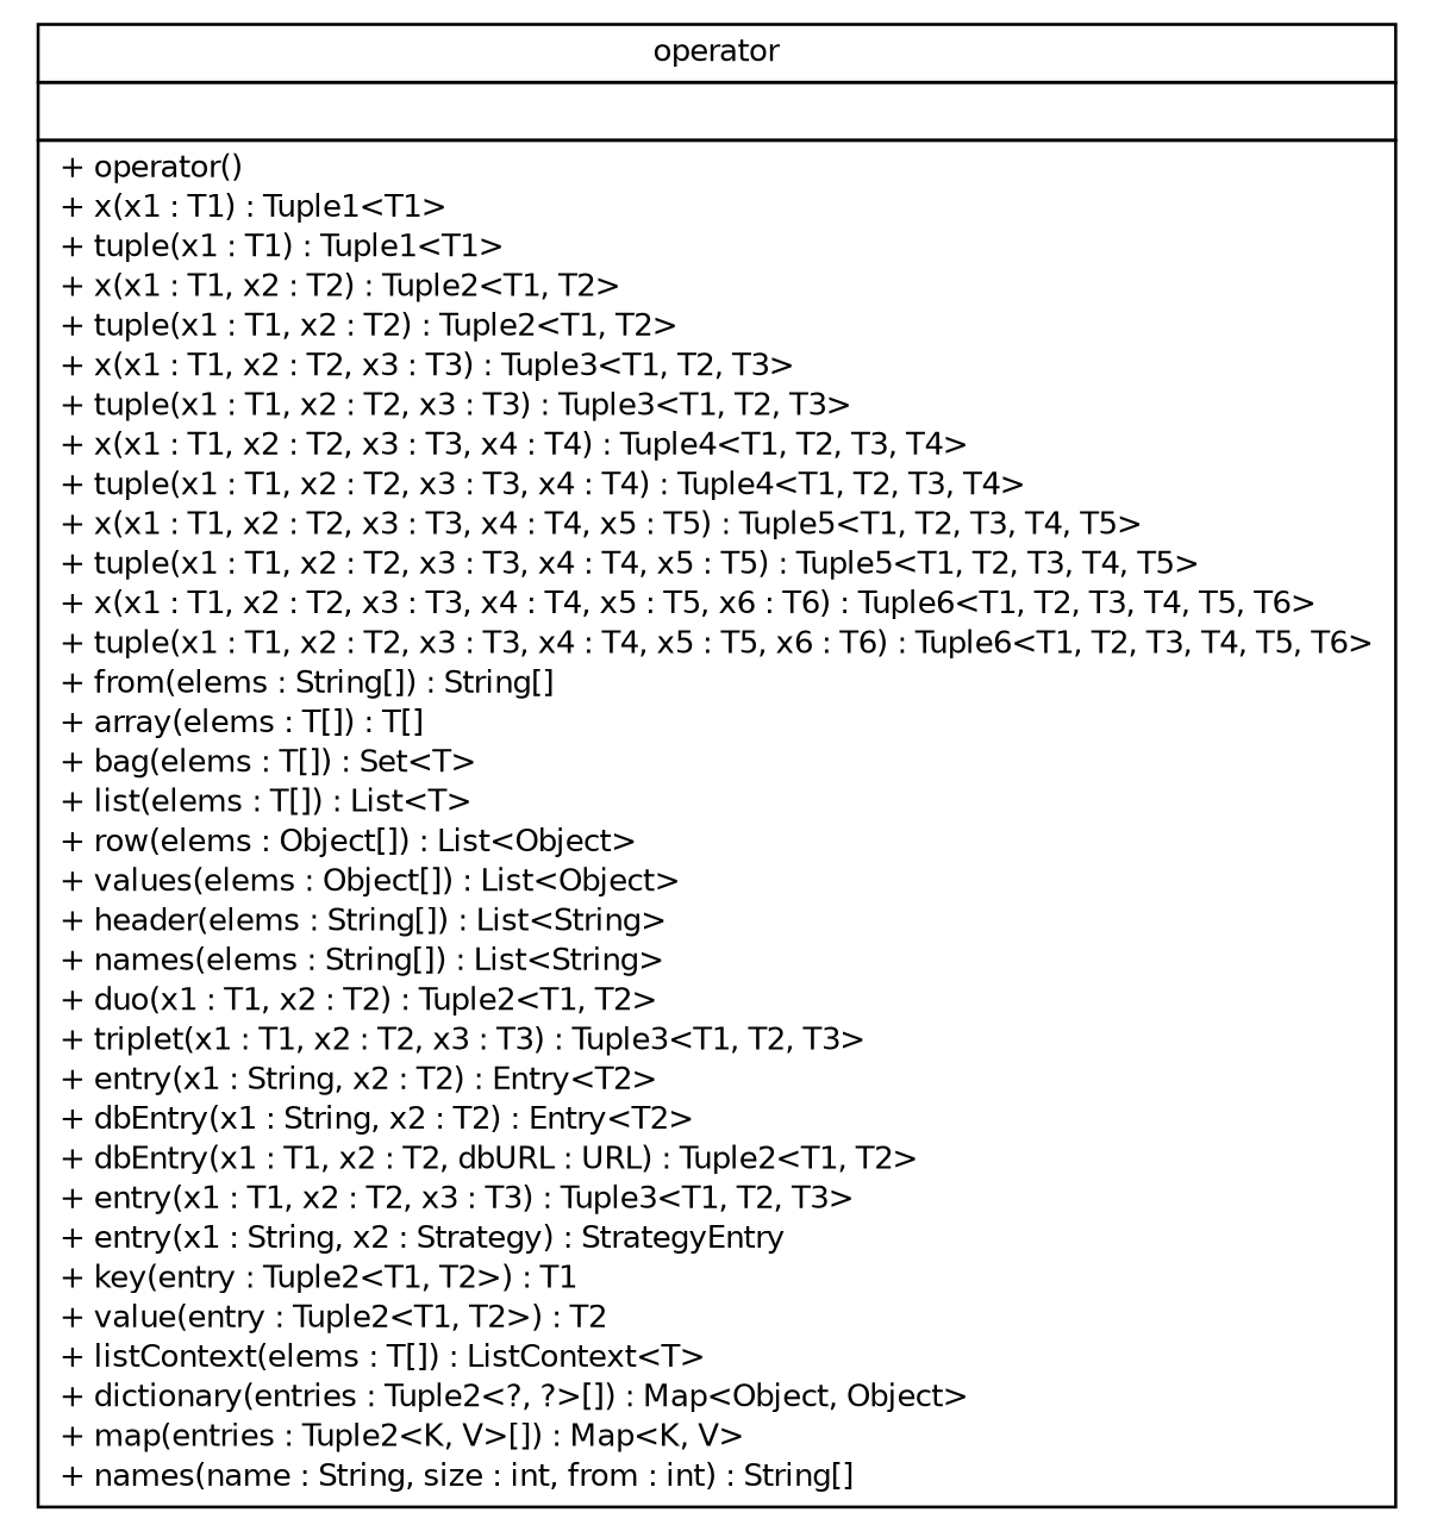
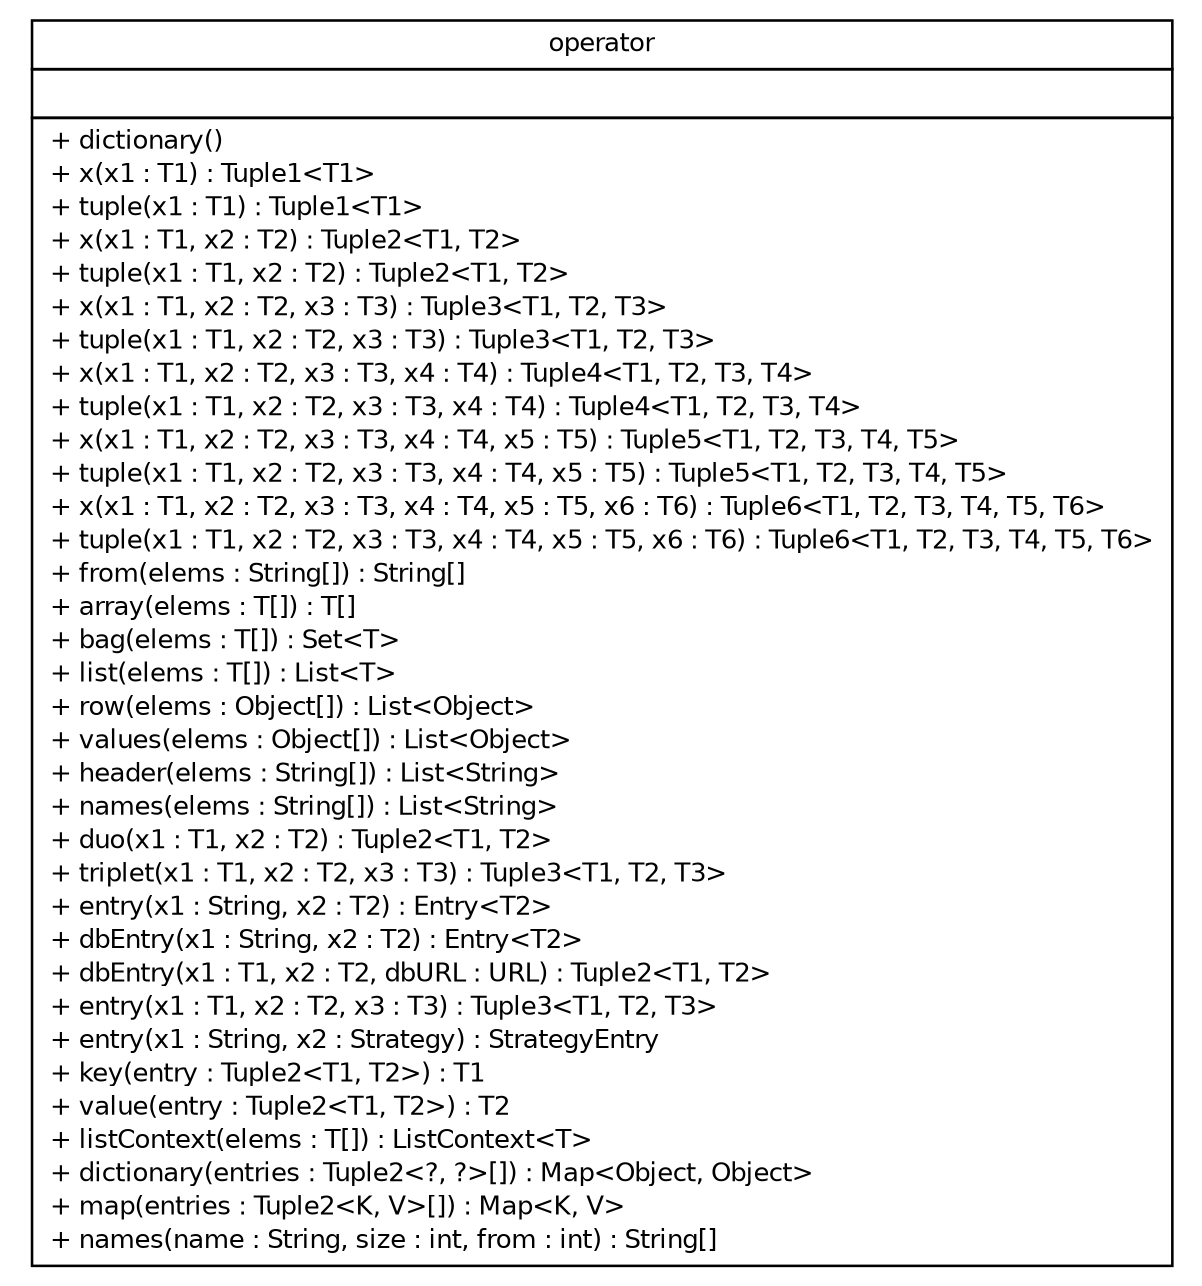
  digraph {
    nodesep=0.25
    ranksep=0.5
-   n1 [fontcolor=black fontname=Helvetica fontsize=10.0 label=<<table title="sorcer.co.operator" border="0" cellborder="1" cellspacing="0" cellpadding="2" port="p" href="./operator.html"> 		<tr><td><table border="0" cellspacing="0" cellpadding="1"> <tr><td align="center" balign="center"> operator </td></tr> 		</table></td></tr> 		<tr><td><table border="0" cellspacing="0" cellpadding="1"> <tr><td align="left" balign="left">  </td></tr> 		</table></td></tr> 		<tr><td><table border="0" cellspacing="0" cellpadding="1"> <tr><td align="left" balign="left"> + operator() </td></tr> <tr><td align="left" balign="left"> + x(x1 : T1) : Tuple1&lt;T1&gt; </td></tr> <tr><td align="left" balign="left"> + tuple(x1 : T1) : Tuple1&lt;T1&gt; </td></tr> <tr><td align="left" balign="left"> + x(x1 : T1, x2 : T2) : Tuple2&lt;T1, T2&gt; </td></tr> <tr><td align="left" balign="left"> + tuple(x1 : T1, x2 : T2) : Tuple2&lt;T1, T2&gt; </td></tr> <tr><td align="left" balign="left"> + x(x1 : T1, x2 : T2, x3 : T3) : Tuple3&lt;T1, T2, T3&gt; </td></tr> <tr><td align="left" balign="left"> + tuple(x1 : T1, x2 : T2, x3 : T3) : Tuple3&lt;T1, T2, T3&gt; </td></tr> <tr><td align="left" balign="left"> + x(x1 : T1, x2 : T2, x3 : T3, x4 : T4) : Tuple4&lt;T1, T2, T3, T4&gt; </td></tr> <tr><td align="left" balign="left"> + tuple(x1 : T1, x2 : T2, x3 : T3, x4 : T4) : Tuple4&lt;T1, T2, T3, T4&gt; </td></tr> <tr><td align="left" balign="left"> + x(x1 : T1, x2 : T2, x3 : T3, x4 : T4, x5 : T5) : Tuple5&lt;T1, T2, T3, T4, T5&gt; </td></tr> <tr><td align="left" balign="left"> + tuple(x1 : T1, x2 : T2, x3 : T3, x4 : T4, x5 : T5) : Tuple5&lt;T1, T2, T3, T4, T5&gt; </td></tr> <tr><td align="left" balign="left"> + x(x1 : T1, x2 : T2, x3 : T3, x4 : T4, x5 : T5, x6 : T6) : Tuple6&lt;T1, T2, T3, T4, T5, T6&gt; </td></tr> <tr><td align="left" balign="left"> + tuple(x1 : T1, x2 : T2, x3 : T3, x4 : T4, x5 : T5, x6 : T6) : Tuple6&lt;T1, T2, T3, T4, T5, T6&gt; </td></tr> <tr><td align="left" balign="left"> + from(elems : String[]) : String[] </td></tr> <tr><td align="left" balign="left"> + array(elems : T[]) : T[] </td></tr> <tr><td align="left" balign="left"> + bag(elems : T[]) : Set&lt;T&gt; </td></tr> <tr><td align="left" balign="left"> + list(elems : T[]) : List&lt;T&gt; </td></tr> <tr><td align="left" balign="left"> + row(elems : Object[]) : List&lt;Object&gt; </td></tr> <tr><td align="left" balign="left"> + values(elems : Object[]) : List&lt;Object&gt; </td></tr> <tr><td align="left" balign="left"> + header(elems : String[]) : List&lt;String&gt; </td></tr> <tr><td align="left" balign="left"> + names(elems : String[]) : List&lt;String&gt; </td></tr> <tr><td align="left" balign="left"> + duo(x1 : T1, x2 : T2) : Tuple2&lt;T1, T2&gt; </td></tr> <tr><td align="left" balign="left"> + triplet(x1 : T1, x2 : T2, x3 : T3) : Tuple3&lt;T1, T2, T3&gt; </td></tr> <tr><td align="left" balign="left"> + entry(x1 : String, x2 : T2) : Entry&lt;T2&gt; </td></tr> <tr><td align="left" balign="left"> + dbEntry(x1 : String, x2 : T2) : Entry&lt;T2&gt; </td></tr> <tr><td align="left" balign="left"> + dbEntry(x1 : T1, x2 : T2, dbURL : URL) : Tuple2&lt;T1, T2&gt; </td></tr> <tr><td align="left" balign="left"> + entry(x1 : T1, x2 : T2, x3 : T3) : Tuple3&lt;T1, T2, T3&gt; </td></tr> <tr><td align="left" balign="left"> + entry(x1 : String, x2 : Strategy) : StrategyEntry </td></tr> <tr><td align="left" balign="left"> + key(entry : Tuple2&lt;T1, T2&gt;) : T1 </td></tr> <tr><td align="left" balign="left"> + value(entry : Tuple2&lt;T1, T2&gt;) : T2 </td></tr> <tr><td align="left" balign="left"> + listContext(elems : T[]) : ListContext&lt;T&gt; </td></tr> <tr><td align="left" balign="left"> + dictionary(entries : Tuple2&lt;?, ?&gt;[]) : Map&lt;Object, Object&gt; </td></tr> <tr><td align="left" balign="left"> + map(entries : Tuple2&lt;K, V&gt;[]) : Map&lt;K, V&gt; </td></tr> <tr><td align="left" balign="left"> + names(name : String, size : int, from : int) : String[] </td></tr> 		</table></td></tr> 		</table>> shape=plaintext]
+   n1 [fontcolor=black fontname=Helvetica fontsize=10.0 label=<<table title="sorcer.co.operator" border="0" cellborder="1" cellspacing="0" cellpadding="2" port="p" href="./operator.html"> 		<tr><td><table border="0" cellspacing="0" cellpadding="1"> <tr><td align="center" balign="center"> operator </td></tr> 		</table></td></tr> 		<tr><td><table border="0" cellspacing="0" cellpadding="1"> <tr><td align="left" balign="left">  </td></tr> 		</table></td></tr> 		<tr><td><table border="0" cellspacing="0" cellpadding="1"> <tr><td align="left" balign="left"> + dictionary() </td></tr> <tr><td align="left" balign="left"> + x(x1 : T1) : Tuple1&lt;T1&gt; </td></tr> <tr><td align="left" balign="left"> + tuple(x1 : T1) : Tuple1&lt;T1&gt; </td></tr> <tr><td align="left" balign="left"> + x(x1 : T1, x2 : T2) : Tuple2&lt;T1, T2&gt; </td></tr> <tr><td align="left" balign="left"> + tuple(x1 : T1, x2 : T2) : Tuple2&lt;T1, T2&gt; </td></tr> <tr><td align="left" balign="left"> + x(x1 : T1, x2 : T2, x3 : T3) : Tuple3&lt;T1, T2, T3&gt; </td></tr> <tr><td align="left" balign="left"> + tuple(x1 : T1, x2 : T2, x3 : T3) : Tuple3&lt;T1, T2, T3&gt; </td></tr> <tr><td align="left" balign="left"> + x(x1 : T1, x2 : T2, x3 : T3, x4 : T4) : Tuple4&lt;T1, T2, T3, T4&gt; </td></tr> <tr><td align="left" balign="left"> + tuple(x1 : T1, x2 : T2, x3 : T3, x4 : T4) : Tuple4&lt;T1, T2, T3, T4&gt; </td></tr> <tr><td align="left" balign="left"> + x(x1 : T1, x2 : T2, x3 : T3, x4 : T4, x5 : T5) : Tuple5&lt;T1, T2, T3, T4, T5&gt; </td></tr> <tr><td align="left" balign="left"> + tuple(x1 : T1, x2 : T2, x3 : T3, x4 : T4, x5 : T5) : Tuple5&lt;T1, T2, T3, T4, T5&gt; </td></tr> <tr><td align="left" balign="left"> + x(x1 : T1, x2 : T2, x3 : T3, x4 : T4, x5 : T5, x6 : T6) : Tuple6&lt;T1, T2, T3, T4, T5, T6&gt; </td></tr> <tr><td align="left" balign="left"> + tuple(x1 : T1, x2 : T2, x3 : T3, x4 : T4, x5 : T5, x6 : T6) : Tuple6&lt;T1, T2, T3, T4, T5, T6&gt; </td></tr> <tr><td align="left" balign="left"> + from(elems : String[]) : String[] </td></tr> <tr><td align="left" balign="left"> + array(elems : T[]) : T[] </td></tr> <tr><td align="left" balign="left"> + bag(elems : T[]) : Set&lt;T&gt; </td></tr> <tr><td align="left" balign="left"> + list(elems : T[]) : List&lt;T&gt; </td></tr> <tr><td align="left" balign="left"> + row(elems : Object[]) : List&lt;Object&gt; </td></tr> <tr><td align="left" balign="left"> + values(elems : Object[]) : List&lt;Object&gt; </td></tr> <tr><td align="left" balign="left"> + header(elems : String[]) : List&lt;String&gt; </td></tr> <tr><td align="left" balign="left"> + names(elems : String[]) : List&lt;String&gt; </td></tr> <tr><td align="left" balign="left"> + duo(x1 : T1, x2 : T2) : Tuple2&lt;T1, T2&gt; </td></tr> <tr><td align="left" balign="left"> + triplet(x1 : T1, x2 : T2, x3 : T3) : Tuple3&lt;T1, T2, T3&gt; </td></tr> <tr><td align="left" balign="left"> + entry(x1 : String, x2 : T2) : Entry&lt;T2&gt; </td></tr> <tr><td align="left" balign="left"> + dbEntry(x1 : String, x2 : T2) : Entry&lt;T2&gt; </td></tr> <tr><td align="left" balign="left"> + dbEntry(x1 : T1, x2 : T2, dbURL : URL) : Tuple2&lt;T1, T2&gt; </td></tr> <tr><td align="left" balign="left"> + entry(x1 : T1, x2 : T2, x3 : T3) : Tuple3&lt;T1, T2, T3&gt; </td></tr> <tr><td align="left" balign="left"> + entry(x1 : String, x2 : Strategy) : StrategyEntry </td></tr> <tr><td align="left" balign="left"> + key(entry : Tuple2&lt;T1, T2&gt;) : T1 </td></tr> <tr><td align="left" balign="left"> + value(entry : Tuple2&lt;T1, T2&gt;) : T2 </td></tr> <tr><td align="left" balign="left"> + listContext(elems : T[]) : ListContext&lt;T&gt; </td></tr> <tr><td align="left" balign="left"> + dictionary(entries : Tuple2&lt;?, ?&gt;[]) : Map&lt;Object, Object&gt; </td></tr> <tr><td align="left" balign="left"> + map(entries : Tuple2&lt;K, V&gt;[]) : Map&lt;K, V&gt; </td></tr> <tr><td align="left" balign="left"> + names(name : String, size : int, from : int) : String[] </td></tr> 		</table></td></tr> 		</table>> shape=plaintext]
  }
